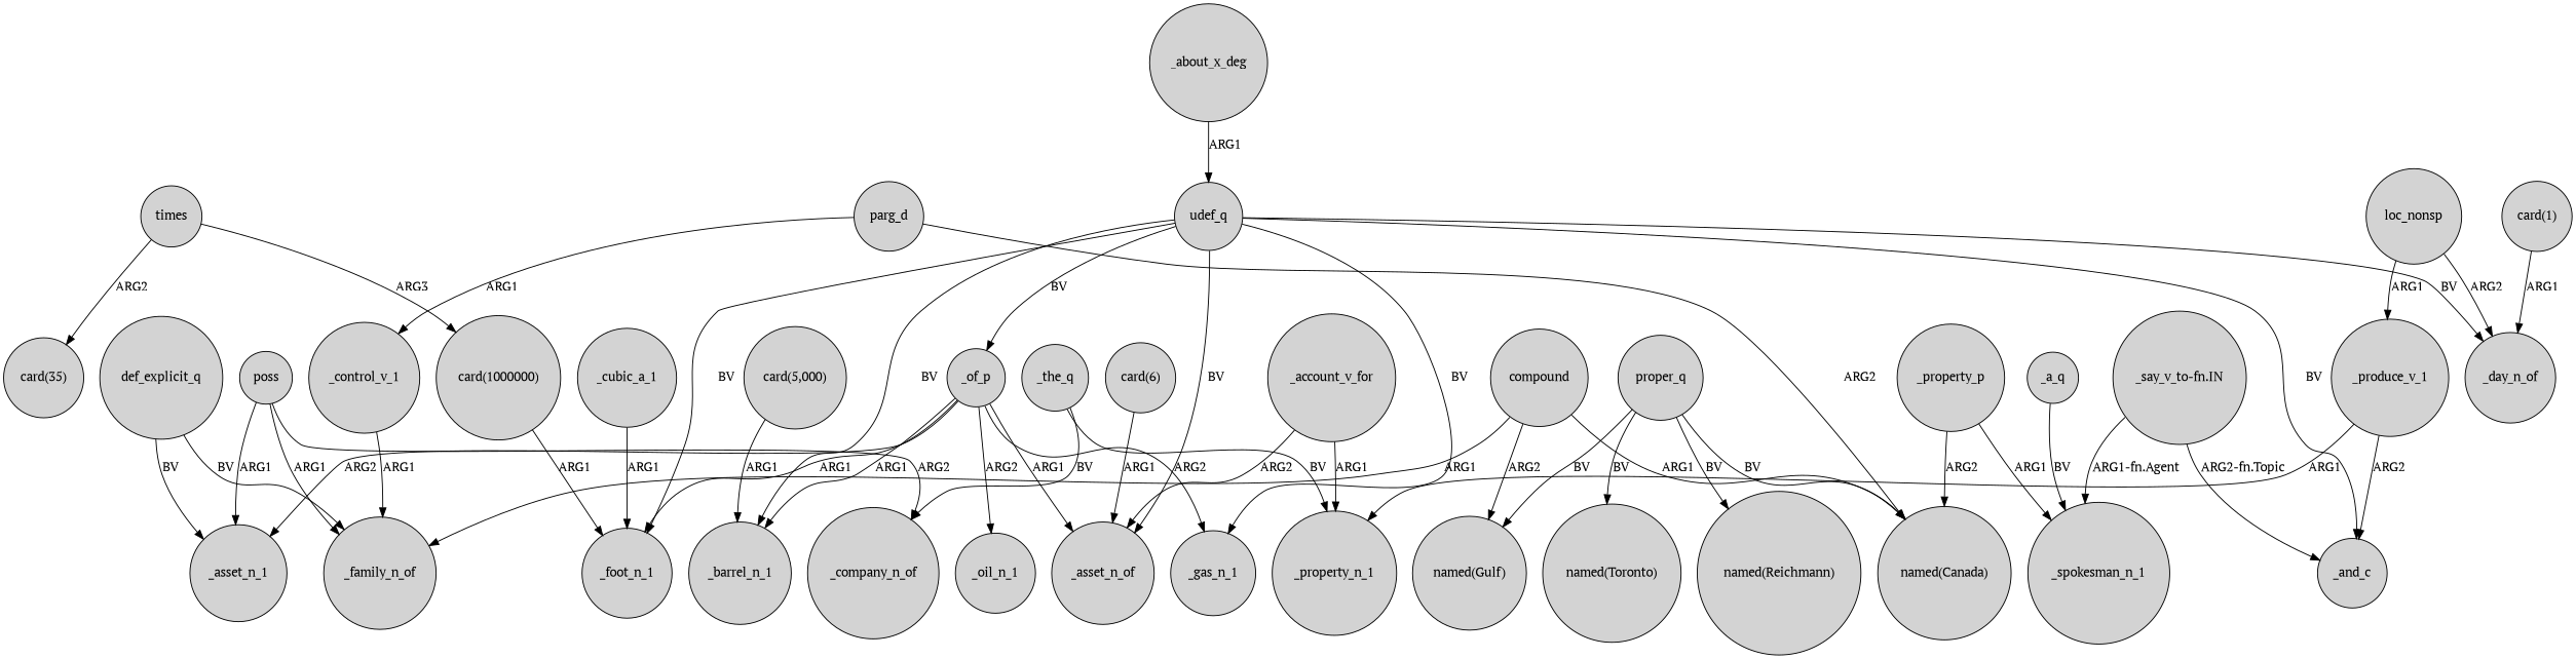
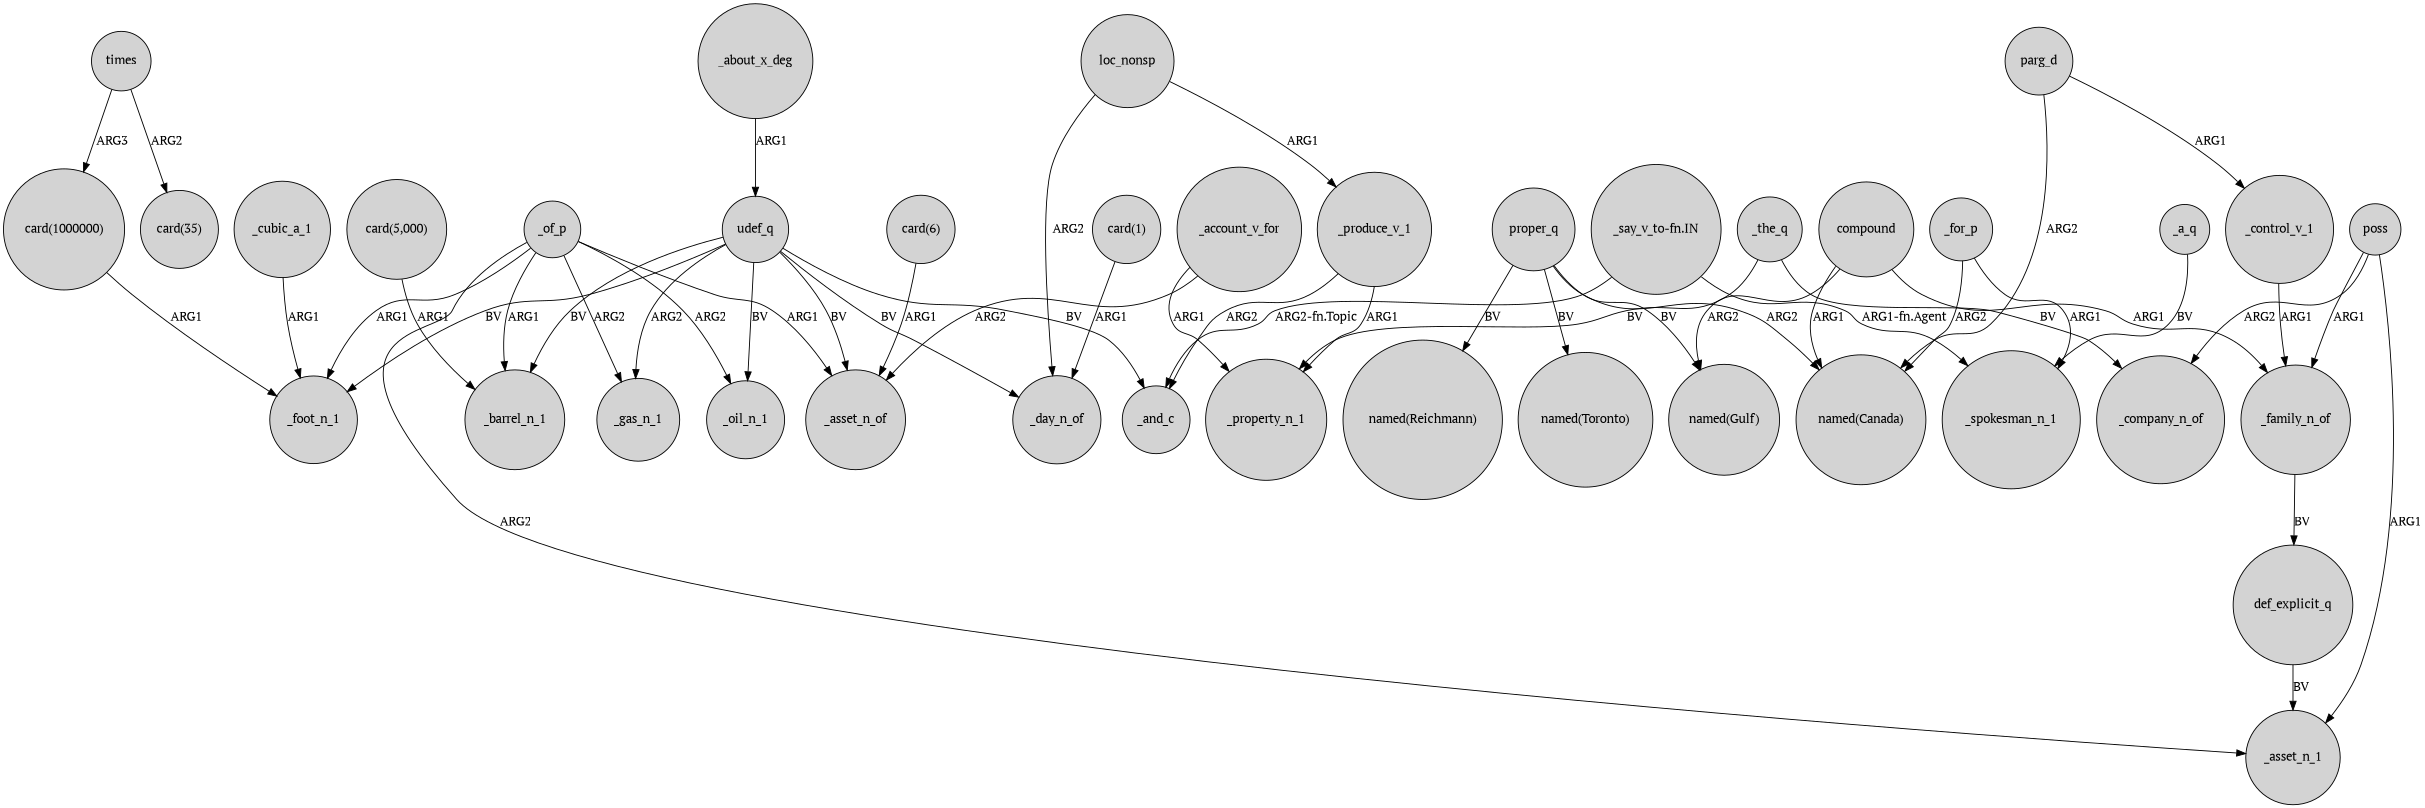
  digraph {
    fontname="PT Serif"
    node [fontname="PT Serif" shape=circle style=filled]
    edge [fontname="PT Serif"]
    compound
    _family_n_of
    "named(Canada)"
    "named(Gulf)"
-   _for_p [label=_property_p]
+   _for_p
    _spokesman_n_1
    def_explicit_q
    _asset_n_1
    _of_p
    _oil_n_1
    _foot_n_1
    _barrel_n_1
    n13 [label=_asset_n_of]
    _gas_n_1
    "card(1000000)"
    proper_q
    "named(Reichmann)"
    "named(Toronto)"
    _control_v_1
    _produce_v_1
    _and_c
    _property_n_1
    "card(1)"
    _day_n_of
    parg_d
    udef_q
    "card(5,000)"
    _about_x_deg
    "card(6)"
    poss
    _company_n_of
    _the_q
    "_say_v_to-fn.IN"
    _cubic_a_1
    times
    "card(35)"
    _account_v_for
    loc_nonsp
    _a_q
    compound -> _family_n_of [label=ARG1]
    compound -> "named(Canada)" [label=ARG1]
    compound -> "named(Gulf)" [label=ARG2]
    _for_p -> "named(Canada)" [label=ARG2]
    _for_p -> _spokesman_n_1 [label=ARG1]
-   def_explicit_q -> _family_n_of [label=BV]
+   _family_n_of -> def_explicit_q [label=BV]
    def_explicit_q -> _asset_n_1 [label=BV]
    _of_p -> _asset_n_1 [label=ARG2]
    _of_p -> _oil_n_1 [label=ARG2]
    _of_p -> _foot_n_1 [label=ARG1]
    _of_p -> _barrel_n_1 [label=ARG1]
    _of_p -> n13 [label=ARG1]
    _of_p -> _gas_n_1 [label=ARG2]
    "card(1000000)" -> _foot_n_1 [label=ARG1]
-   proper_q -> "named(Canada)" [label=BV]
+   proper_q -> "named(Canada)" [label=ARG2]
    proper_q -> "named(Gulf)" [label=BV]
    proper_q -> "named(Reichmann)" [label=BV]
    proper_q -> "named(Toronto)" [label=BV]
    _control_v_1 -> _family_n_of [label=ARG1]
    _produce_v_1 -> _and_c [label=ARG2]
    _produce_v_1 -> _property_n_1 [label=ARG1]
    "card(1)" -> _day_n_of [label=ARG1]
    parg_d -> "named(Canada)" [label=ARG2]
    parg_d -> _control_v_1 [label=ARG1]
-   udef_q -> _of_p [label=BV]
+   udef_q -> _oil_n_1 [label=BV]
    udef_q -> _foot_n_1 [label=BV]
    udef_q -> _barrel_n_1 [label=BV]
    udef_q -> n13 [label=BV]
-   udef_q -> _gas_n_1 [label=BV]
+   udef_q -> _gas_n_1 [label=ARG2]
    udef_q -> _and_c [label=BV]
    udef_q -> _day_n_of [label=BV]
    "card(5,000)" -> _barrel_n_1 [label=ARG1]
    _about_x_deg -> udef_q [label=ARG1]
    "card(6)" -> n13 [label=ARG1]
    poss -> _family_n_of [label=ARG1]
    poss -> _asset_n_1 [label=ARG1]
    poss -> _company_n_of [label=ARG2]
    _the_q -> _property_n_1 [label=BV]
    _the_q -> _company_n_of [label=BV]
    "_say_v_to-fn.IN" -> _spokesman_n_1 [label="ARG1-fn.Agent"]
    "_say_v_to-fn.IN" -> _and_c [label="ARG2-fn.Topic"]
    _cubic_a_1 -> _foot_n_1 [label=ARG1]
    times -> "card(1000000)" [label=ARG3]
    times -> "card(35)" [label=ARG2]
    _account_v_for -> n13 [label=ARG2]
    _account_v_for -> _property_n_1 [label=ARG1]
    loc_nonsp -> _produce_v_1 [label=ARG1]
    loc_nonsp -> _day_n_of [label=ARG2]
    _a_q -> _spokesman_n_1 [label=BV]
  }
